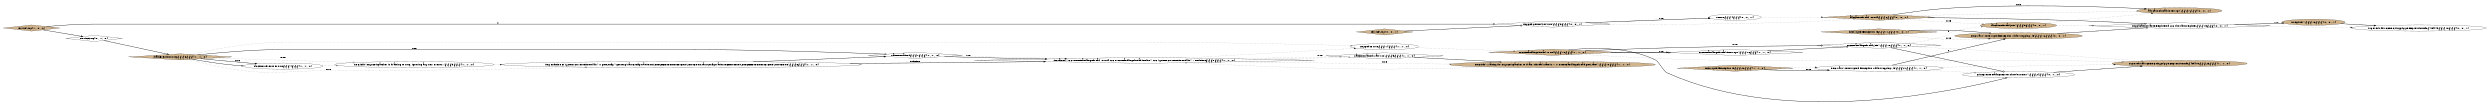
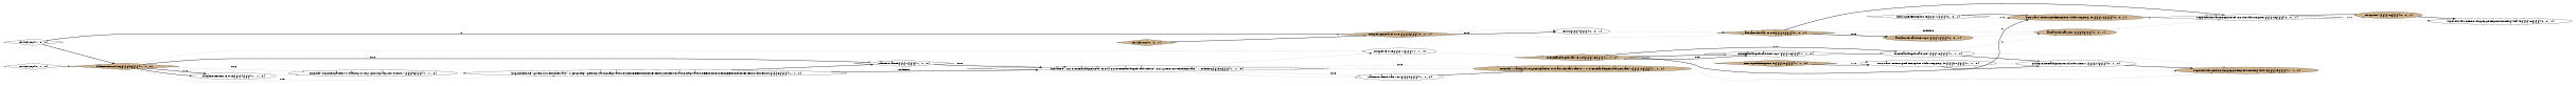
  digraph {
    rankdir=LR
    node [fillcolor=white shape=ellipse style=filled]
    edge [arrowhead=normal style=dotted]
-   n1 [fillcolor=tan label="serviceStop['1', '0', '0']" shape=diamond]
+   n1 [label="serviceStop['1', '0', '0']" shape=diamond]
    n2 [fillcolor=tan label="drainEventsOnStop@@@3@@@['1', '1', '0']" shape=diamond]
-   n3 [label="stopped.getAndSet(true)@@@3@@@['0', '0', '1']" shape=diamond]
+   n3 [fillcolor=tan label="stopped.getAndSet(true)@@@3@@@['0', '0', '1']" shape=diamond]
    n4 [label="stopped = true@@@14@@@['1', '1', '0']"]
    n5 [label="LOG.info(\"AsyncDispatcher is draining to stop, ignoring any new events.\")@@@5@@@['1', '1', '0']"]
    n6 [label="long endTime = System.currentTimeMillis() + getConfig().getLong(YarnConfiguration.DISPATCHER_DRAIN_EVENTS_TIMEOUT,YarnConfiguration.DEFAULT_DISPATCHER_DRAIN_EVENTS_TIMEOUT)@@@6@@@['1', '1', '0']"]
    n7 [label="waitForDrained@@@7@@@['1', '1', '0']" shape=diamond]
    n8 [label="blockNewEvents = true@@@4@@@['1', '1', '0']"]
    n9 [fillcolor=tan label="LOG.info(\"Waiting for AsyncDispatcher to drain. Thread state is :\" + eventHandlingThread.getState())@@@10@@@['1', '1', '0']"]
    n10 [label="!isDrained() && eventHandlingThread != null && eventHandlingThread.isAlive() && System.currentTimeMillis() < endTime@@@8@@@['1', '1', '0']" shape=diamond]
-   n11 [label="waitForDrained.wait(100)@@@9@@@['1', '1', '0']" shape=diamond]
+   n11 [label="waitForDrained.wait(100)@@@9@@@['1', '1', '0']"]
    n12 [fillcolor=tan label="eventHandlingThread != null@@@15@@@['1', '1', '0']" shape=diamond]
-   n13 [label="eventHandlingThread.join()@@@18@@@['1', '1', '0']" shape=diamond]
+   n13 [label="eventHandlingThread.join()@@@18@@@['1', '1', '0']"]
    n14 [fillcolor=tan label="super.edu.fdu.CPPDG.tinypdg.pe.ExpressionInfo@4ef419@@@25@@@['1', '1', '0']"]
    n15 [label="printEventDetailsExecutor.shutdownNow()@@@24@@@['0', '1', '0']"]
    n16 [label="eventHandlingThread.interrupt()@@@16@@@['1', '1', '0']" shape=diamond]
    n17 [fillcolor=tan label="unregister()@@@16@@@['0', '0', '1']"]
    n18 [label="super.edu.fdu.CPPDG.tinypdg.pe.ExpressionInfo@4ef44d@@@18@@@['0', '0', '1']"]
    n19 [fillcolor=tan label="allocatorThread != null@@@6@@@['0', '0', '1']" shape=diamond]
    n20 [label="isApplicationMasterRegistered && shouldUnregister@@@15@@@['0', '0', '1']" shape=diamond]
    n21 [fillcolor=tan label="allocatorThread.join()@@@9@@@['0', '0', '1']"]
    n22 [fillcolor=tan label="allocatorThread.interrupt()@@@7@@@['0', '0', '1']"]
    n23 [fillcolor=tan label="serviceStop['0', '0', '1']" shape=diamond]
    n24 [label="return@@@4@@@['0', '0', '1']"]
    n25 [fillcolor=tan label="InterruptedException ie@@@20@@@['1', '1', '0']" shape=diamond]
    n26 [label="LOG.warn(\"Interrupted Exception while stopping\",ie)@@@21@@@['1', '1', '0']"]
    n27 [fillcolor=tan label="LOG.warn(\"InterruptedException while stopping\",ie)@@@12@@@['0', '0', '1']"]
    n28 [label="serviceStop['0', '1', '0']" shape=diamond]
-   n29 [fillcolor=tan label="InterruptedException ie@@@11@@@['0', '0', '1']" shape=diamond]
-   n1 -> n28 [style=bold]
+   n29 [label="InterruptedException ie@@@11@@@['0', '0', '1']" shape=diamond]
+   n1 -> n2 [style=bold]
    n1 -> n3 [arrowhead=onormal label=0 style=bold]
    n2 -> n4 [arrowhead=onormal]
    n2 -> n5 [arrowhead=odot label=true]
    n2 -> n6 [arrowhead=onormal label=true]
    n2 -> n7 [arrowhead=odot label=true style=bold]
    n2 -> n8 [arrowhead=onormal style=bold]
    n2 -> n8 [label=true style=bold]
    n3 -> n19 [arrowhead=onormal]
    n3 -> n24
    n3 -> n24 [label=true style=bold]
    n4 -> n12 [arrowhead=odot]
    n5 -> n6
    n6 -> n7 [style=bold]
    n6 -> n10 [label=endTime style=bold]
    n7 -> n10 [label=true]
    n7 -> n10 [style=bold]
    n8 -> n5 [arrowhead=onormal]
    n9 -> n10 [arrowhead=odot]
    n10 -> n4
    n10 -> n9 [arrowhead=odot label=true]
    n10 -> n11 [arrowhead=odot]
    n10 -> n11 [arrowhead=odot label=true]
    n11 -> n9 [arrowhead=odot style=bold]
    n12 -> n13 [arrowhead=odot label=true style=bold]
    n12 -> n14 [arrowhead=odot]
    n12 -> n15 [arrowhead=onormal style=bold]
    n12 -> n16 [label=true style=bold]
    n12 -> n16 [arrowhead=onormal style=bold]
    n13 -> n14 [arrowhead=odot]
    n13 -> n15 [arrowhead=odot style=bold]
    n13 -> n21 [arrowhead=onormal label=0]
    n15 -> n14 [style=bold]
    n16 -> n13 [arrowhead=odot style=bold]
    n17 -> n18 [style=bold]
    n19 -> n20 [arrowhead=onormal style=bold]
-   n19 -> n21 [arrowhead=onormal label=true]
+   n19 -> n21 [arrowhead=onormal label=endTime]
    n19 -> n22 [label=true style=bold]
    n19 -> n22 [arrowhead=odot]
    n20 -> n17 [arrowhead=odot style=bold]
    n20 -> n17 [arrowhead=onormal label=true]
    n20 -> n18
    n21 -> n20 [arrowhead=onormal]
-   n21 -> n22
+   n22 -> n21
    n23 -> n3 [arrowhead=odot style=bold]
    n24 -> n19
    n25 -> n26
    n25 -> n26 [label=true style=bold]
    n26 -> n14
    n26 -> n15 [arrowhead=odot]
    n26 -> n27 [label=0 style=bold]
    n27 -> n20 [arrowhead=odot style=bold]
    n28 -> n2 [arrowhead=onormal style=bold]
    n29 -> n27 [arrowhead=odot style=bold]
    n29 -> n27 [label=true]
  }
